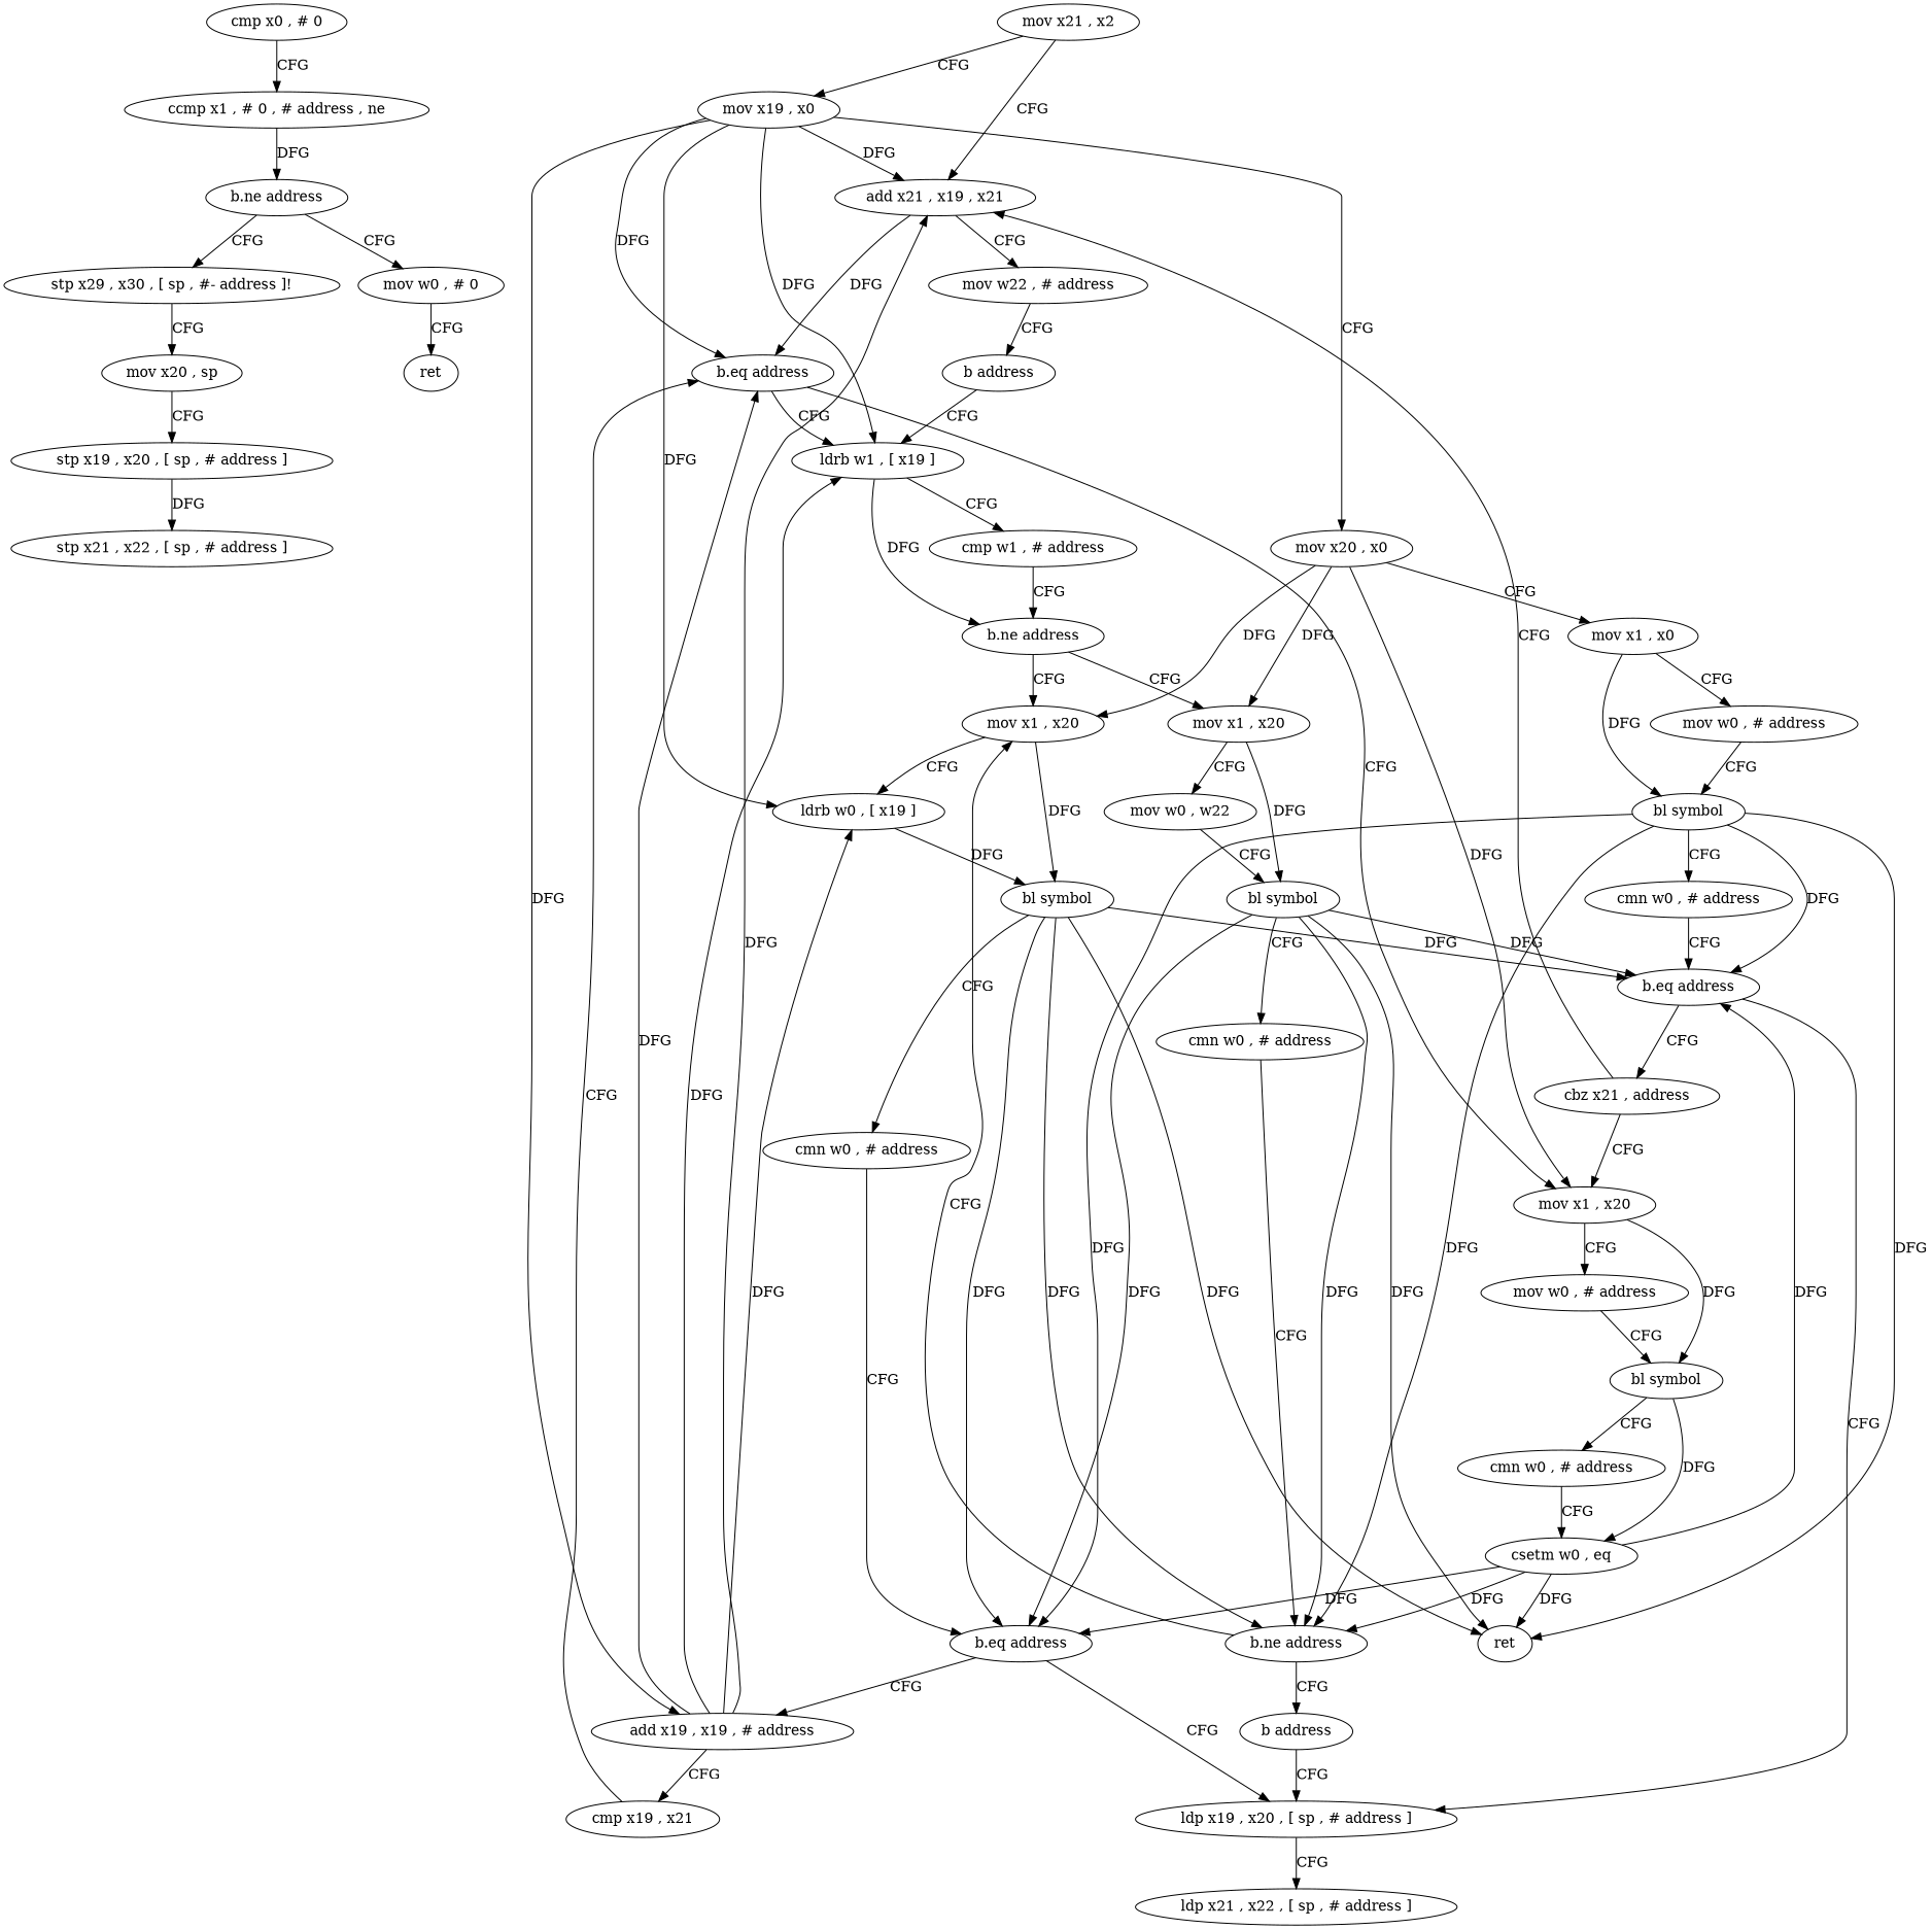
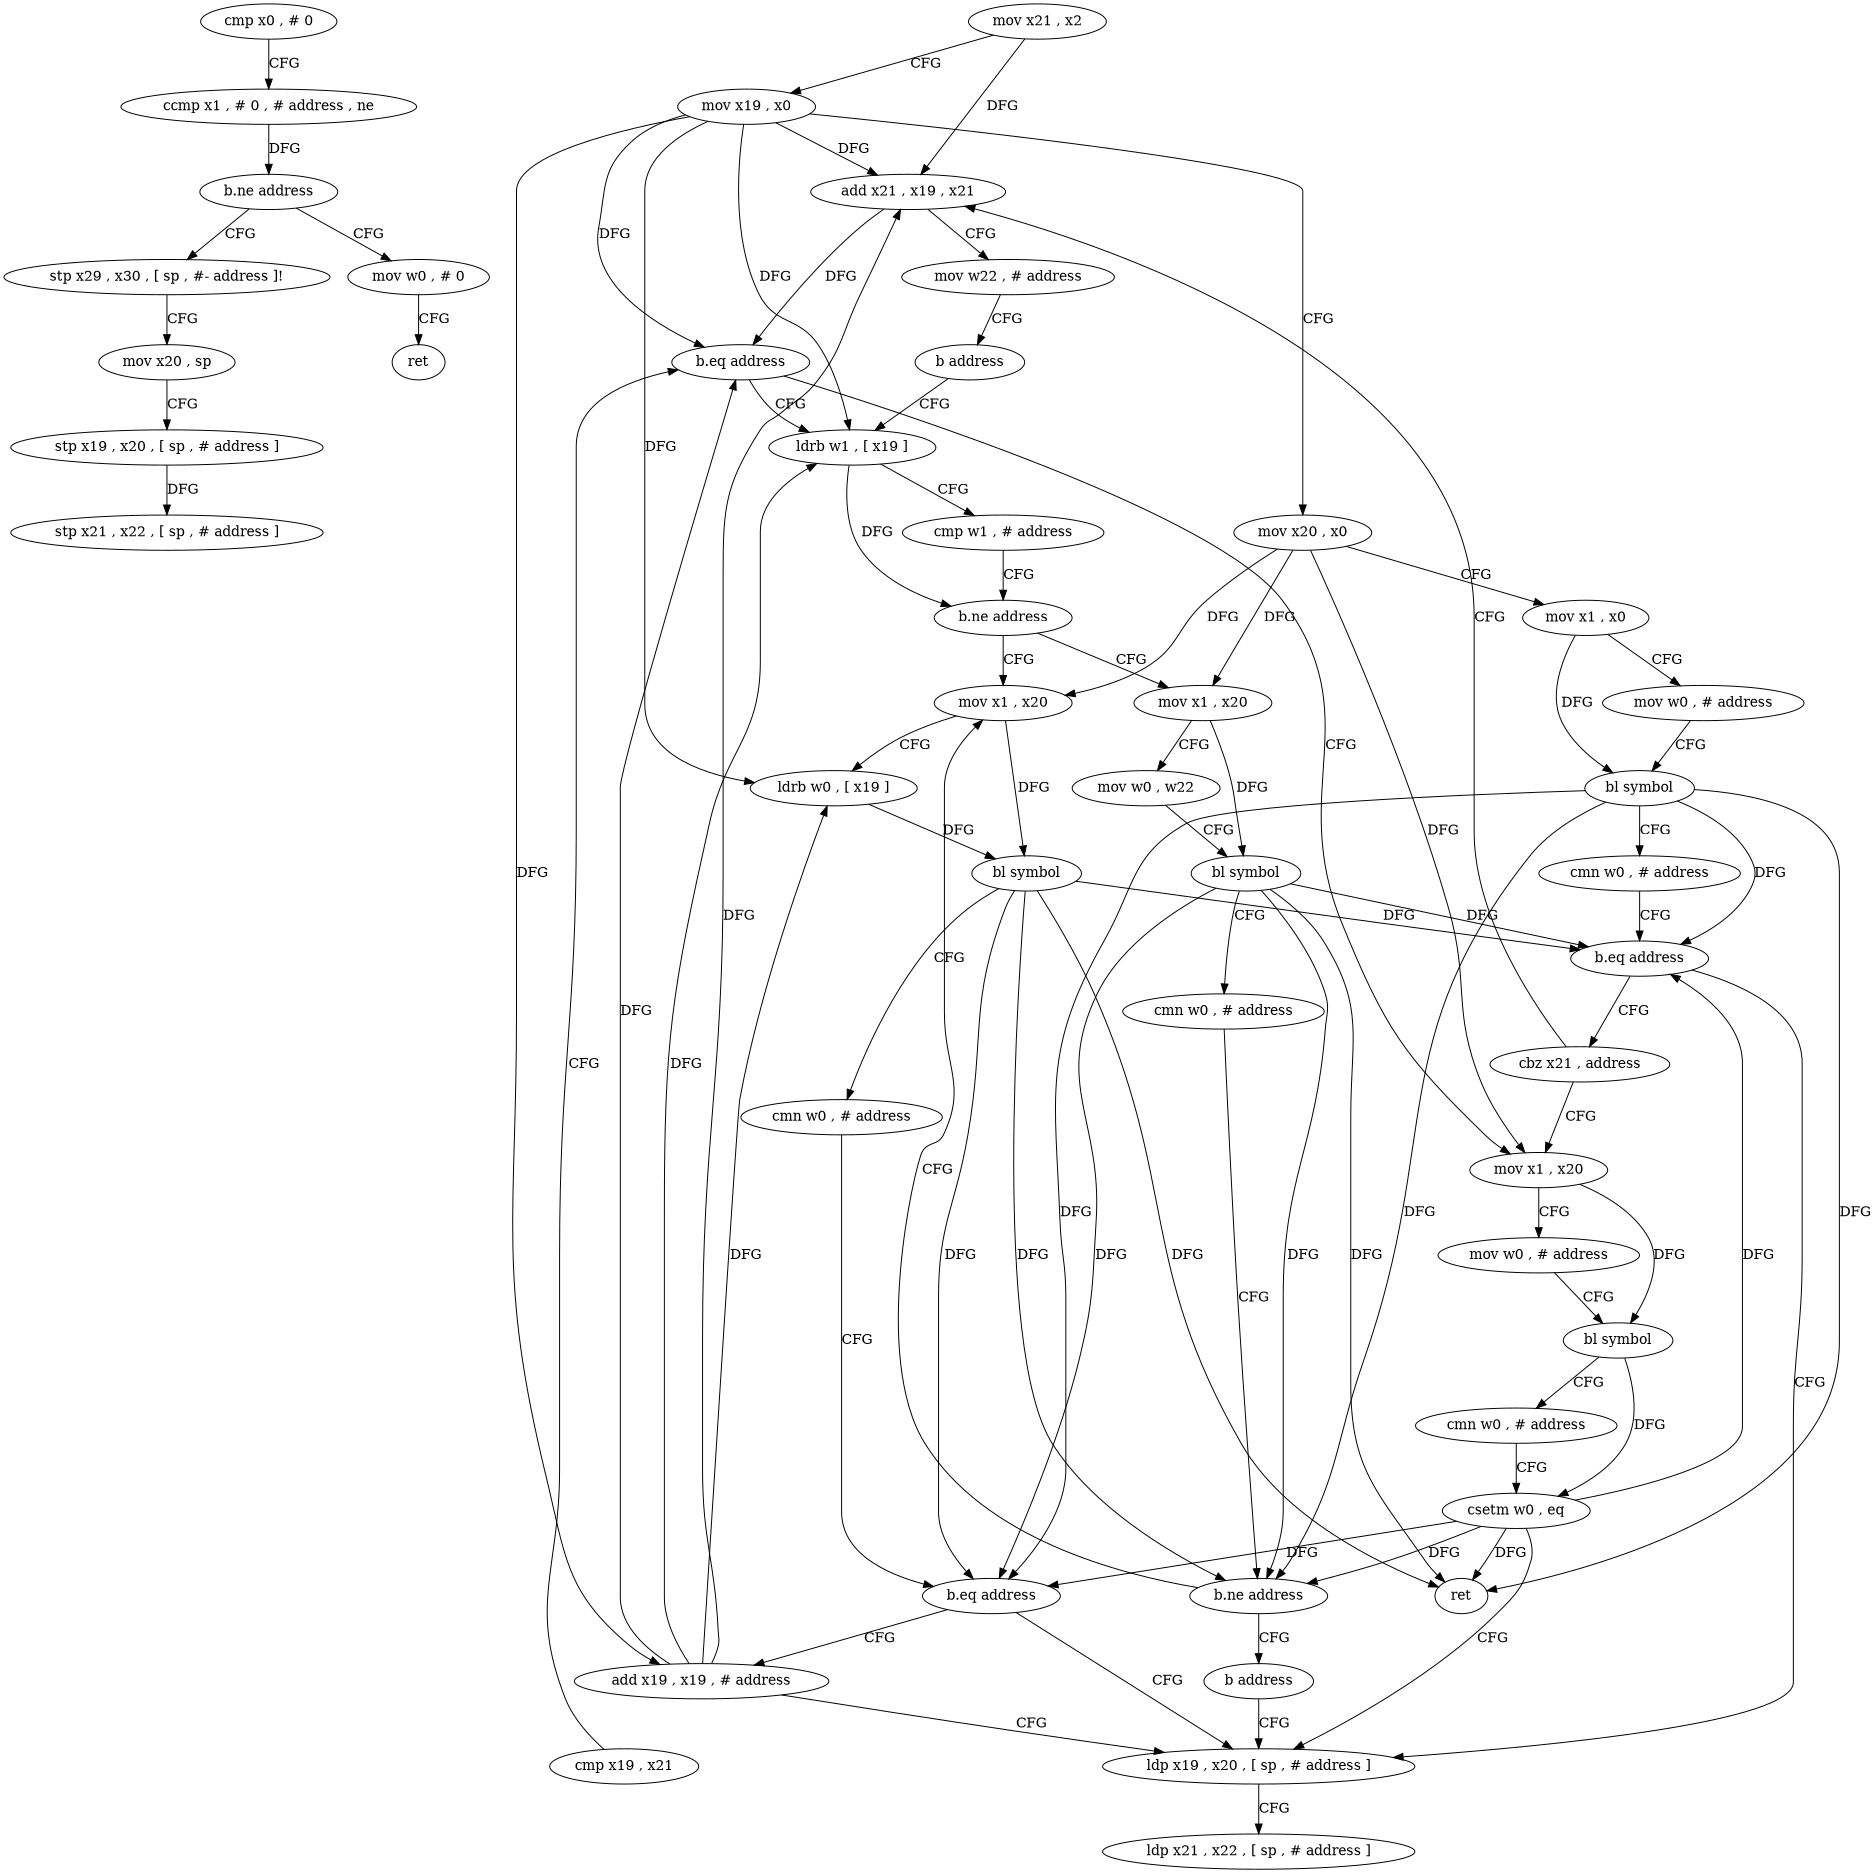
  digraph {
    n1 [label="cmp x0 , # 0"]
    n2 [label="ccmp x1 , # 0 , # address , ne"]
    n3 [label="b.ne address"]
    n4 [label="stp x29 , x30 , [ sp , #- address ]!"]
    n5 [label="mov w0 , # 0"]
    n6 [label="mov x20 , sp"]
    n7 [label=ret]
    n8 [label="stp x19 , x20 , [ sp , # address ]"]
    n9 [label="stp x21 , x22 , [ sp , # address ]"]
    n10 [label="mov x21 , x2"]
    n11 [label="mov x19 , x0"]
    n12 [label="add x21 , x19 , x21"]
    n13 [label="mov x20 , x0"]
    n14 [label="ldrb w1 , [ x19 ]"]
    n15 [label="ldrb w0 , [ x19 ]"]
    n16 [label="add x19 , x19 , # address"]
    n17 [label="b.eq address"]
    n18 [label="cbz x21 , address"]
    n19 [label="mov x1 , x20"]
    n20 [label="mov w22 , # address"]
    n21 [label="mov x1 , x0"]
    n22 [label="mov x1 , x20"]
    n23 [label="mov x1 , x20"]
    n24 [label="cmp w1 , # address"]
    n25 [label="b.ne address"]
    n26 [label="bl symbol"]
    n27 [label="cmp x19 , x21"]
    n28 [label="mov w0 , # address"]
    n29 [label="bl symbol"]
    n30 [label="mov w0 , # address"]
    n31 [label="bl symbol"]
    n32 [label="mov w0 , w22"]
    n33 [label="bl symbol"]
    n34 [label="cmn w0 , # address"]
    n35 [label="b.eq address"]
    n36 [label=ret]
    n37 [label="b.eq address"]
    n38 [label="b.ne address"]
    n39 [label="ldp x19 , x20 , [ sp , # address ]"]
    n40 [label="b address"]
    n41 [label="ldp x21 , x22 , [ sp , # address ]"]
    n42 [label="cmn w0 , # address"]
    n43 [label="csetm w0 , eq"]
    n44 [label="b address"]
    n45 [label="cmn w0 , # address"]
    n46 [label="cmn w0 , # address"]
    n1 -> n2 [label=CFG]
    n2 -> n3 [label=DFG]
    n3 -> n4 [label=CFG]
    n3 -> n5 [label=CFG]
    n4 -> n6 [label=CFG]
    n5 -> n7 [label=CFG]
    n6 -> n8 [label=CFG]
    n8 -> n9 [label=DFG]
    n10 -> n11 [label=CFG]
-   n10 -> n12 [label=CFG]
+   n10 -> n12 [label=DFG]
    n11 -> n12 [label=DFG]
    n11 -> n13 [label=CFG]
    n11 -> n14 [label=DFG]
    n11 -> n15 [label=DFG]
    n11 -> n16 [label=DFG]
    n11 -> n17 [label=DFG]
    n12 -> n17 [label=DFG]
    n12 -> n20 [label=CFG]
    n13 -> n19 [label=DFG]
    n13 -> n21 [label=CFG]
    n13 -> n22 [label=DFG]
    n13 -> n23 [label=DFG]
    n14 -> n24 [label=CFG]
    n14 -> n25 [label=DFG]
    n15 -> n26 [label=DFG]
    n16 -> n12 [label=DFG]
    n16 -> n14 [label=DFG]
    n16 -> n15 [label=DFG]
    n16 -> n17 [label=DFG]
-   n16 -> n27 [label=CFG]
+   n16 -> n39 [label=CFG]
    n17 -> n14 [label=CFG]
    n17 -> n19 [label=CFG]
    n18 -> n12 [label=CFG]
    n18 -> n19 [label=CFG]
    n19 -> n30 [label=CFG]
    n19 -> n31 [label=DFG]
    n20 -> n44 [label=CFG]
    n21 -> n28 [label=CFG]
    n21 -> n29 [label=DFG]
    n22 -> n15 [label=CFG]
    n22 -> n26 [label=DFG]
    n23 -> n32 [label=CFG]
    n23 -> n33 [label=DFG]
    n24 -> n25 [label=CFG]
    n25 -> n22 [label=CFG]
    n25 -> n23 [label=CFG]
    n26 -> n35 [label=DFG]
    n26 -> n36 [label=DFG]
    n26 -> n37 [label=DFG]
    n26 -> n38 [label=DFG]
    n26 -> n45 [label=CFG]
    n27 -> n17 [label=CFG]
    n28 -> n29 [label=CFG]
    n29 -> n34 [label=CFG]
    n29 -> n35 [label=DFG]
    n29 -> n36 [label=DFG]
    n29 -> n37 [label=DFG]
    n29 -> n38 [label=DFG]
    n30 -> n31 [label=CFG]
    n31 -> n42 [label=CFG]
    n31 -> n43 [label=DFG]
    n32 -> n33 [label=CFG]
    n33 -> n35 [label=DFG]
    n33 -> n36 [label=DFG]
    n33 -> n37 [label=DFG]
    n33 -> n38 [label=DFG]
    n33 -> n46 [label=CFG]
    n34 -> n35 [label=CFG]
    n35 -> n18 [label=CFG]
    n35 -> n39 [label=CFG]
    n37 -> n16 [label=CFG]
    n37 -> n39 [label=CFG]
    n38 -> n22 [label=CFG]
    n38 -> n40 [label=CFG]
    n39 -> n41 [label=CFG]
    n40 -> n39 [label=CFG]
    n42 -> n43 [label=CFG]
    n43 -> n35 [label=DFG]
    n43 -> n36 [label=DFG]
    n43 -> n37 [label=DFG]
    n43 -> n38 [label=DFG]
+   n43 -> n39 [label=CFG]
    n44 -> n14 [label=CFG]
    n45 -> n37 [label=CFG]
    n46 -> n38 [label=CFG]
  }
